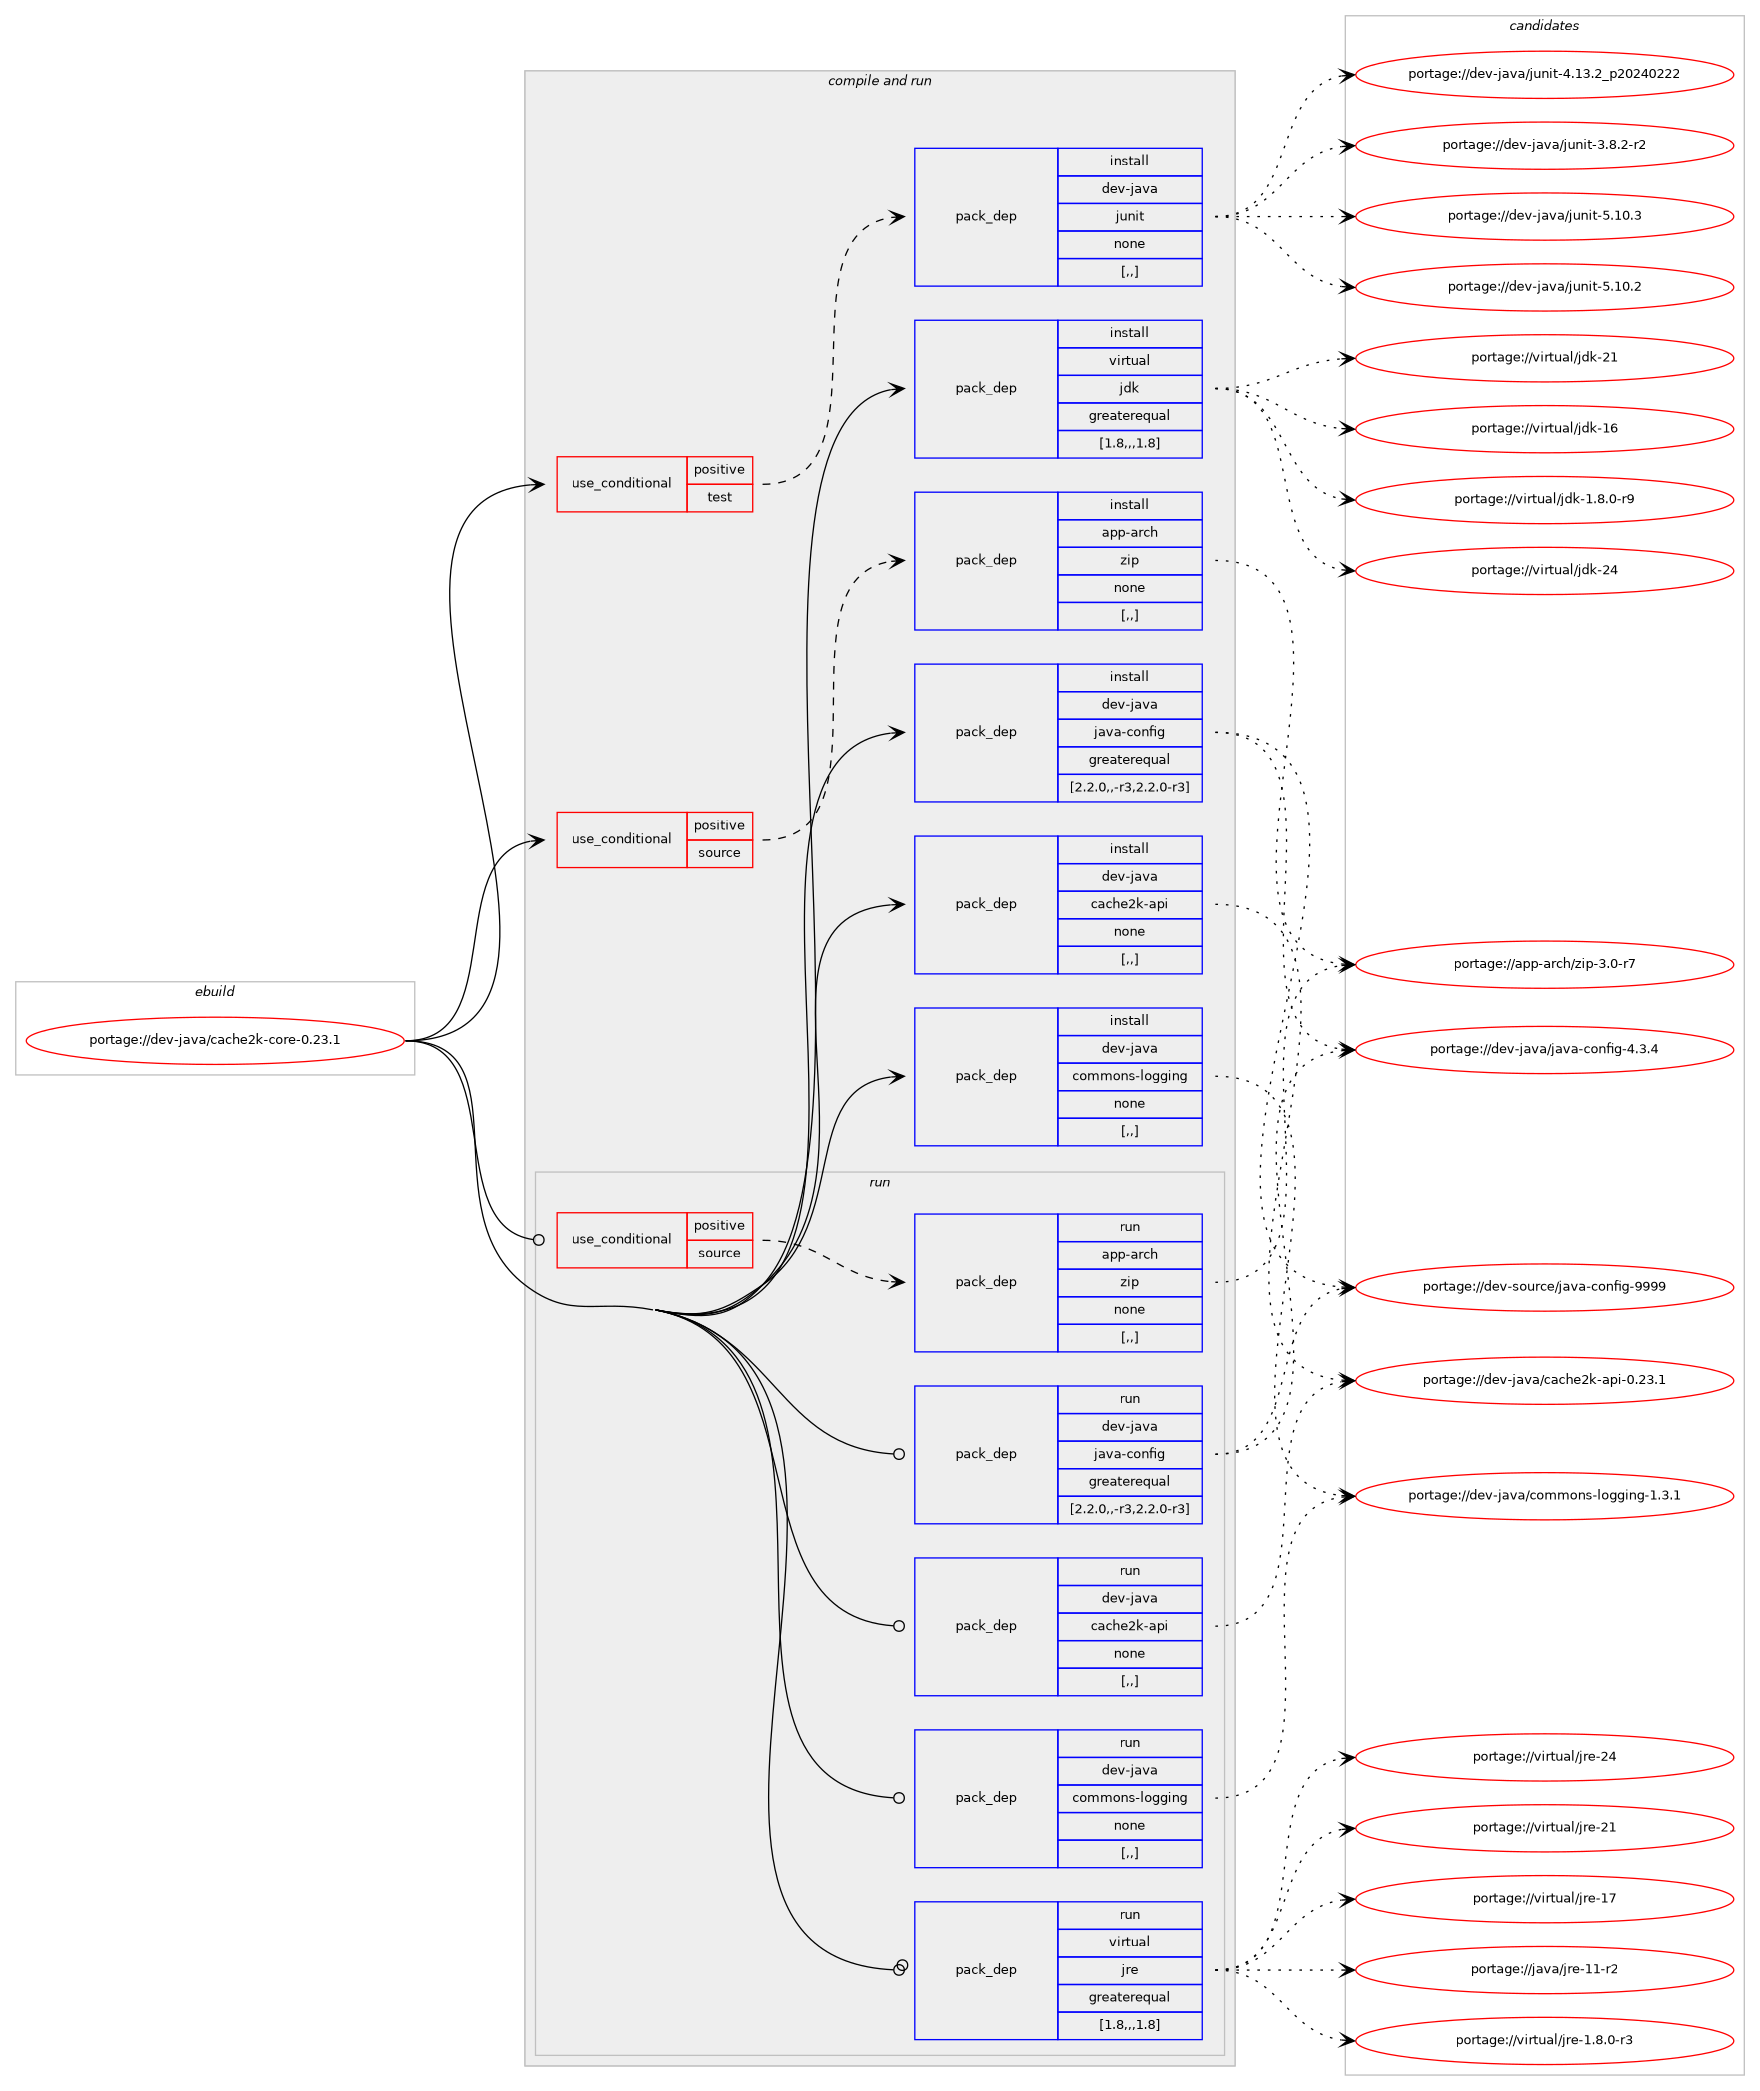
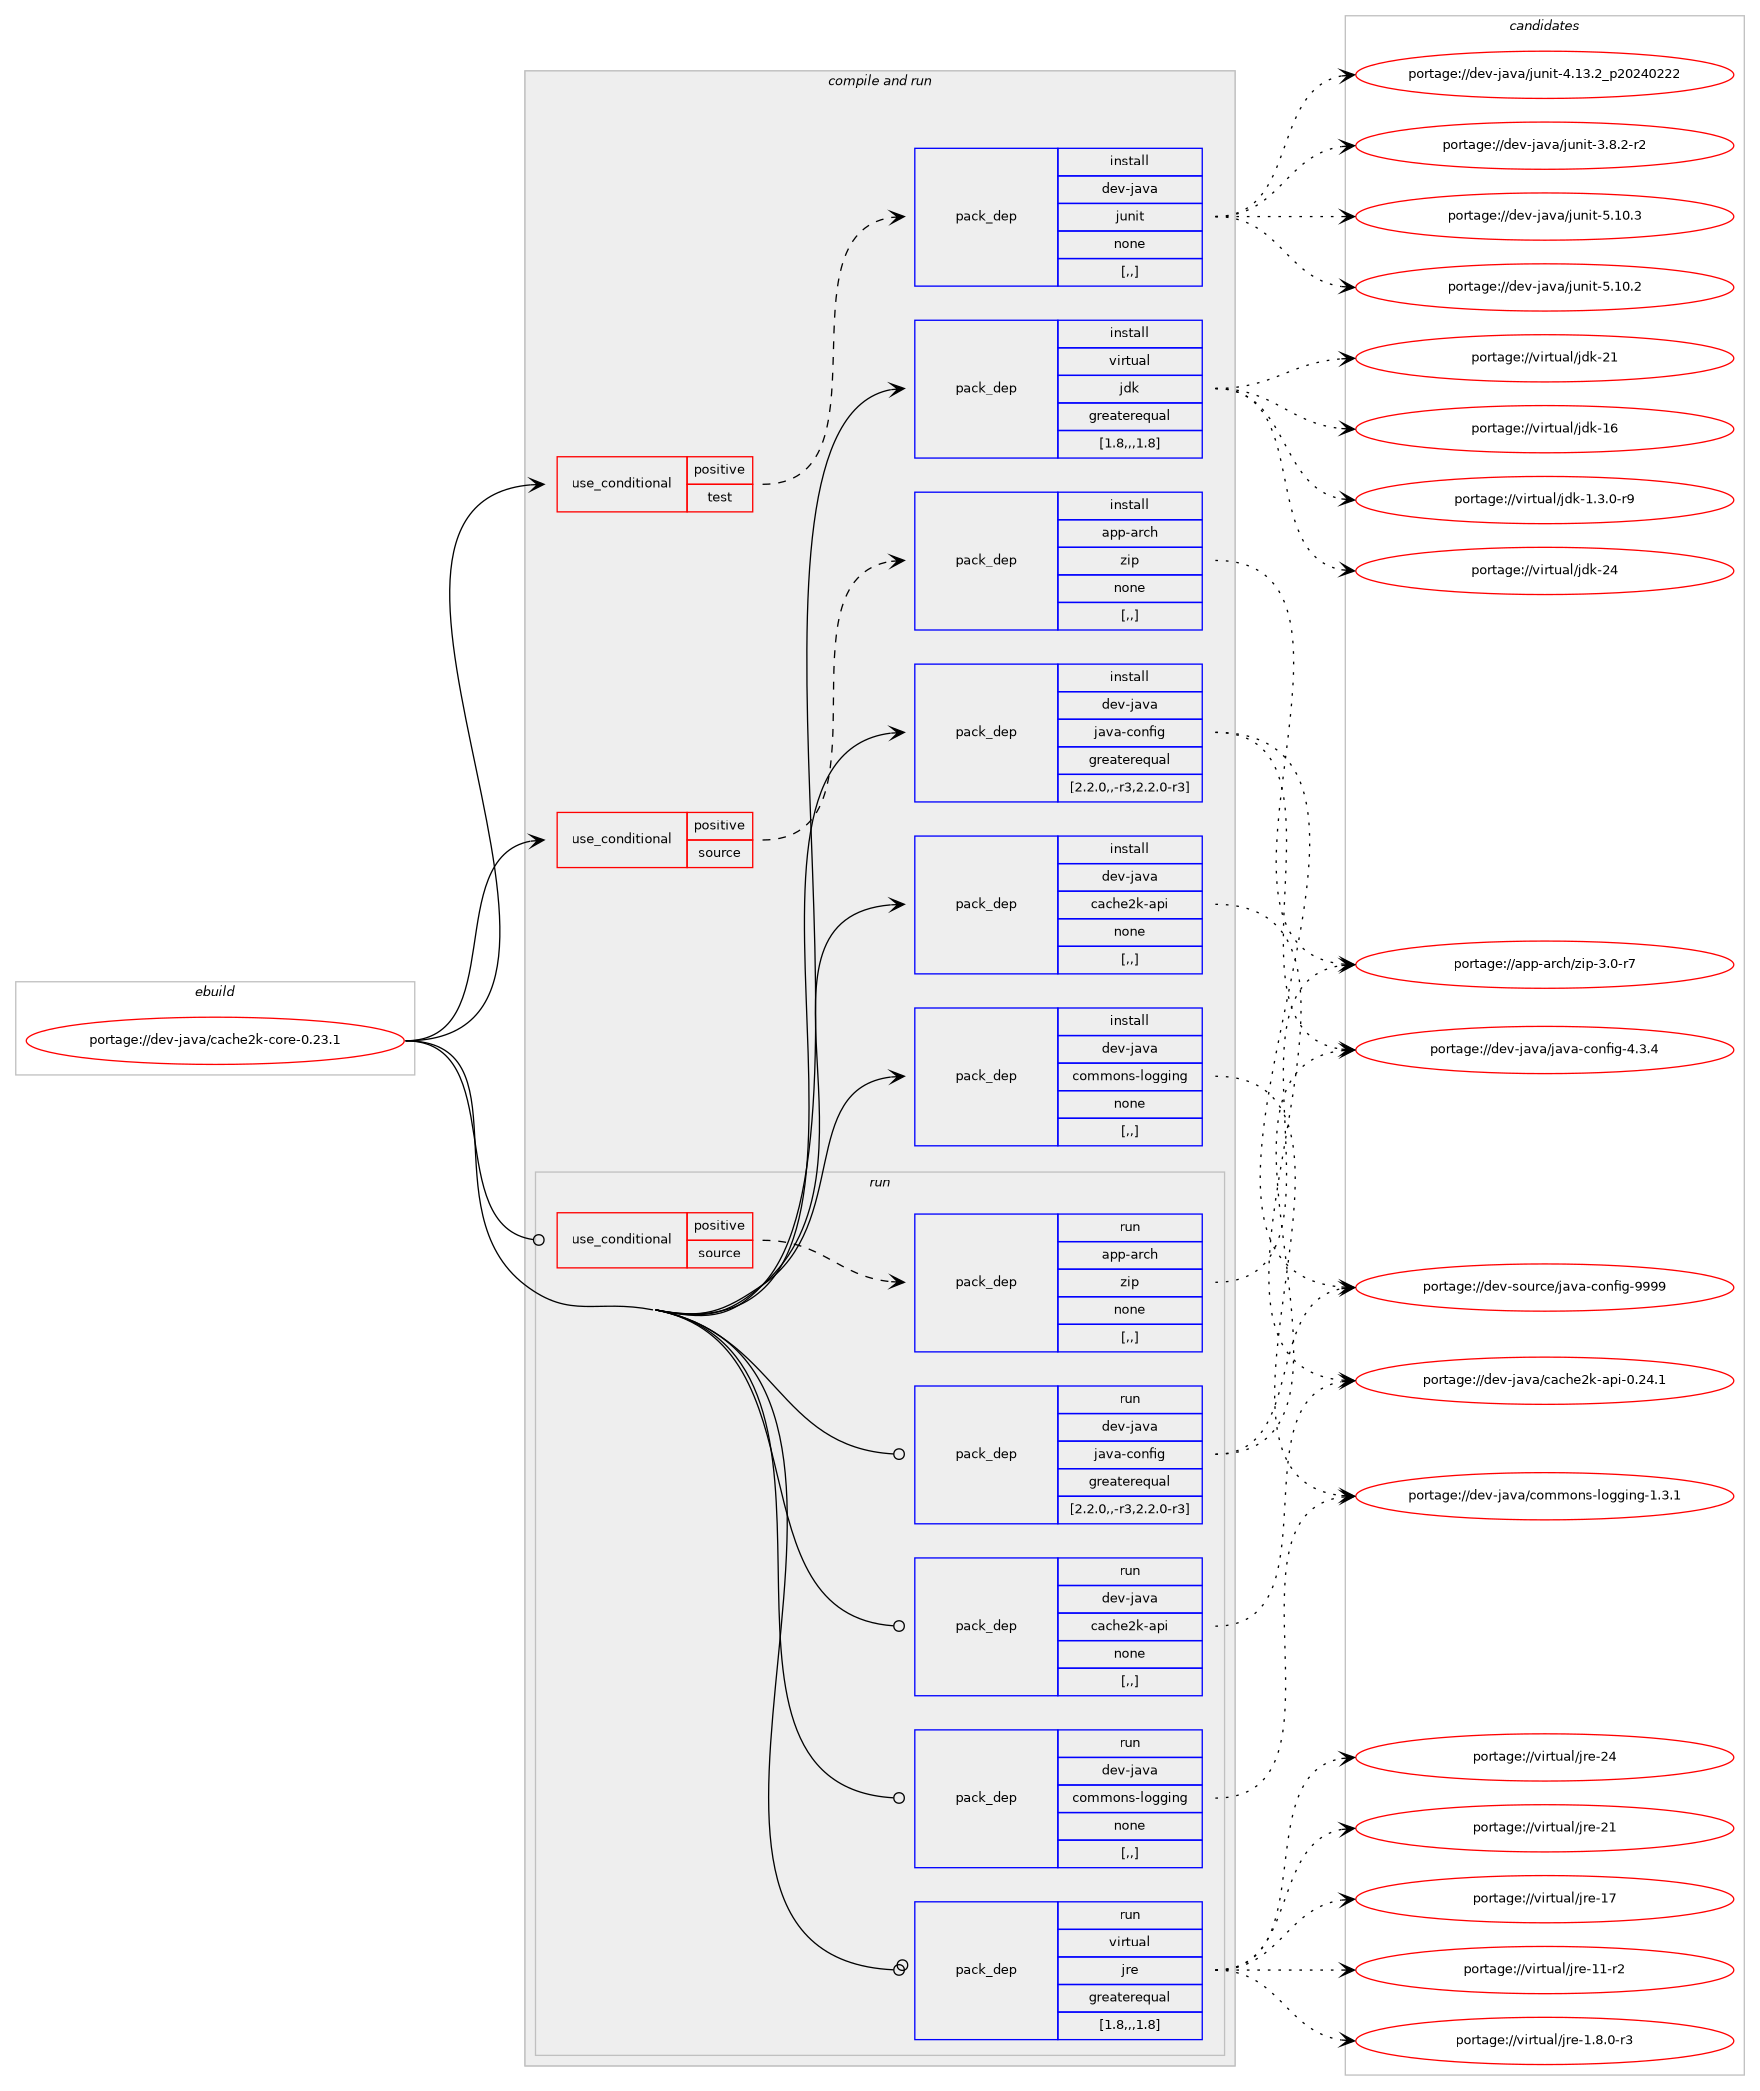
  digraph {
    compound=true
    concentrate=true
    fontname=Helvetica
    fontsize=10
    newrank=true
    rankdir=LR
    ranksep=1.5
    node [color=red fontname=Helvetica fontsize=10]
    edge [arrowhead=vee headport=w style=dotted tailport=e weight=100]
    n1 [label="portage://dev-java/cache2k-core-0.23.1" width=4]
    n2 [color=blue label=<<TABLE BORDER="0" CELLBORDER="1" CELLSPACING="0" CELLPADDING="4" WIDTH="220"><TR><TD ROWSPAN="6" CELLPADDING="30">pack_dep</TD></TR><TR><TD WIDTH="110">install</TD></TR><TR><TD>app-arch</TD></TR><TR><TD>zip</TD></TR><TR><TD>none</TD></TR><TR><TD>[,,]</TD></TR></TABLE>> shape=none]
    n3 [label=<<TABLE BORDER="0" CELLBORDER="1" CELLSPACING="0" CELLPADDING="4"><TR><TD ROWSPAN="3" CELLPADDING="10">use_conditional</TD></TR><TR><TD>positive</TD></TR><TR><TD>source</TD></TR></TABLE>> shape=none]
    n4 [color=blue label=<<TABLE BORDER="0" CELLBORDER="1" CELLSPACING="0" CELLPADDING="4" WIDTH="220"><TR><TD ROWSPAN="6" CELLPADDING="30">pack_dep</TD></TR><TR><TD WIDTH="110">install</TD></TR><TR><TD>dev-java</TD></TR><TR><TD>junit</TD></TR><TR><TD>none</TD></TR><TR><TD>[,,]</TD></TR></TABLE>> shape=none]
    n5 [label=<<TABLE BORDER="0" CELLBORDER="1" CELLSPACING="0" CELLPADDING="4"><TR><TD ROWSPAN="3" CELLPADDING="10">use_conditional</TD></TR><TR><TD>positive</TD></TR><TR><TD>test</TD></TR></TABLE>> shape=none]
    n6 [color=blue label=<<TABLE BORDER="0" CELLBORDER="1" CELLSPACING="0" CELLPADDING="4" WIDTH="220"><TR><TD ROWSPAN="6" CELLPADDING="30">pack_dep</TD></TR><TR><TD WIDTH="110">install</TD></TR><TR><TD>dev-java</TD></TR><TR><TD>cache2k-api</TD></TR><TR><TD>none</TD></TR><TR><TD>[,,]</TD></TR></TABLE>> shape=none]
    n7 [color=blue label=<<TABLE BORDER="0" CELLBORDER="1" CELLSPACING="0" CELLPADDING="4" WIDTH="220"><TR><TD ROWSPAN="6" CELLPADDING="30">pack_dep</TD></TR><TR><TD WIDTH="110">install</TD></TR><TR><TD>dev-java</TD></TR><TR><TD>commons-logging</TD></TR><TR><TD>none</TD></TR><TR><TD>[,,]</TD></TR></TABLE>> shape=none]
    n8 [color=blue label=<<TABLE BORDER="0" CELLBORDER="1" CELLSPACING="0" CELLPADDING="4" WIDTH="220"><TR><TD ROWSPAN="6" CELLPADDING="30">pack_dep</TD></TR><TR><TD WIDTH="110">install</TD></TR><TR><TD>dev-java</TD></TR><TR><TD>java-config</TD></TR><TR><TD>greaterequal</TD></TR><TR><TD>[2.2.0,,-r3,2.2.0-r3]</TD></TR></TABLE>> shape=none]
    n9 [color=blue label=<<TABLE BORDER="0" CELLBORDER="1" CELLSPACING="0" CELLPADDING="4" WIDTH="220"><TR><TD ROWSPAN="6" CELLPADDING="30">pack_dep</TD></TR><TR><TD WIDTH="110">install</TD></TR><TR><TD>virtual</TD></TR><TR><TD>jdk</TD></TR><TR><TD>greaterequal</TD></TR><TR><TD>[1.8,,,1.8]</TD></TR></TABLE>> shape=none]
    n10 [color=blue label=<<TABLE BORDER="0" CELLBORDER="1" CELLSPACING="0" CELLPADDING="4" WIDTH="220"><TR><TD ROWSPAN="6" CELLPADDING="30">pack_dep</TD></TR><TR><TD WIDTH="110">run</TD></TR><TR><TD>app-arch</TD></TR><TR><TD>zip</TD></TR><TR><TD>none</TD></TR><TR><TD>[,,]</TD></TR></TABLE>> shape=none]
    n11 [label=<<TABLE BORDER="0" CELLBORDER="1" CELLSPACING="0" CELLPADDING="4"><TR><TD ROWSPAN="3" CELLPADDING="10">use_conditional</TD></TR><TR><TD>positive</TD></TR><TR><TD>source</TD></TR></TABLE>> shape=none]
    n12 [color=blue label=<<TABLE BORDER="0" CELLBORDER="1" CELLSPACING="0" CELLPADDING="4" WIDTH="220"><TR><TD ROWSPAN="6" CELLPADDING="30">pack_dep</TD></TR><TR><TD WIDTH="110">run</TD></TR><TR><TD>dev-java</TD></TR><TR><TD>cache2k-api</TD></TR><TR><TD>none</TD></TR><TR><TD>[,,]</TD></TR></TABLE>> shape=none]
    n13 [color=blue label=<<TABLE BORDER="0" CELLBORDER="1" CELLSPACING="0" CELLPADDING="4" WIDTH="220"><TR><TD ROWSPAN="6" CELLPADDING="30">pack_dep</TD></TR><TR><TD WIDTH="110">run</TD></TR><TR><TD>dev-java</TD></TR><TR><TD>commons-logging</TD></TR><TR><TD>none</TD></TR><TR><TD>[,,]</TD></TR></TABLE>> shape=none]
    n14 [color=blue label=<<TABLE BORDER="0" CELLBORDER="1" CELLSPACING="0" CELLPADDING="4" WIDTH="220"><TR><TD ROWSPAN="6" CELLPADDING="30">pack_dep</TD></TR><TR><TD WIDTH="110">run</TD></TR><TR><TD>dev-java</TD></TR><TR><TD>java-config</TD></TR><TR><TD>greaterequal</TD></TR><TR><TD>[2.2.0,,-r3,2.2.0-r3]</TD></TR></TABLE>> shape=none]
    n15 [color=blue label=<<TABLE BORDER="0" CELLBORDER="1" CELLSPACING="0" CELLPADDING="4" WIDTH="220"><TR><TD ROWSPAN="6" CELLPADDING="30">pack_dep</TD></TR><TR><TD WIDTH="110">run</TD></TR><TR><TD>virtual</TD></TR><TR><TD>jre</TD></TR><TR><TD>greaterequal</TD></TR><TR><TD>[1.8,,,1.8]</TD></TR></TABLE>> shape=none]
    n16 [label="portage://app-arch/zip-3.0-r7" width=4]
    n17 [label="portage://dev-java/junit-5.10.3" width=4]
    n18 [label="portage://dev-java/junit-5.10.2" width=4]
    n19 [label="portage://dev-java/junit-4.13.2_p20240222" width=4]
    n20 [label="portage://dev-java/junit-3.8.2-r2" width=4]
-   n21 [label="portage://dev-java/cache2k-api-0.23.1" width=4]
+   n21 [label="portage://dev-java/cache2k-api-0.24.1" width=4]
    n22 [label="portage://dev-java/commons-logging-1.3.1" width=4]
    n23 [label="portage://dev-source/java-config-9999" width=4]
    n24 [label="portage://dev-java/java-config-4.3.4" width=4]
    n25 [label="portage://virtual/jdk-24" width=4]
    n26 [label="portage://virtual/jdk-21" width=4]
    n27 [label="portage://virtual/jdk-16" width=4]
-   n28 [label="portage://virtual/jdk-1.8.0-r9" width=4]
+   n28 [label="portage://virtual/jdk-1.3.0-r9" width=4]
    n29 [label="portage://virtual/jre-24" width=4]
    n30 [label="portage://virtual/jre-21" width=4]
    n31 [label="portage://virtual/jre-17" width=4]
-   n32 [label="portage://java/jre-11-r2" width=4]
+   n32 [label="portage://virtual/jre-11-r2" width=4]
    n33 [label="portage://virtual/jre-1.8.0-r3" width=4]
    subgraph cluster_1 {
      color=gray
      label=<<i>ebuild</i>>
      n1
    }
    subgraph cluster_2 {
      color=gray
      label=<<i>dependencies</i>>
      subgraph cluster_3 {
        color=gray
        fillcolor="#eeeeee"
        label=<<i>compile</i>>
        style=filled
        subgraph sub_4 {
          color=gray
          fillcolor="#eeeeee"
          label=<<i>compile</i>>
          style=filled
          n3
          subgraph sub_5 {
            color=gray
            fillcolor="#eeeeee"
            label=<<i>compile</i>>
            style=filled
            n2
          }
        }
        subgraph sub_6 {
          color=gray
          fillcolor="#eeeeee"
          label=<<i>compile</i>>
          style=filled
          n5
          subgraph sub_7 {
            color=gray
            fillcolor="#eeeeee"
            label=<<i>compile</i>>
            style=filled
            n4
          }
        }
        subgraph sub_8 {
          color=gray
          fillcolor="#eeeeee"
          label=<<i>compile</i>>
          style=filled
          n6
        }
        subgraph sub_9 {
          color=gray
          fillcolor="#eeeeee"
          label=<<i>compile</i>>
          style=filled
          n7
        }
        subgraph sub_10 {
          color=gray
          fillcolor="#eeeeee"
          label=<<i>compile</i>>
          style=filled
          n8
        }
        subgraph sub_11 {
          color=gray
          fillcolor="#eeeeee"
          label=<<i>compile</i>>
          style=filled
          n9
        }
      }
      subgraph cluster_12 {
        color=gray
        fillcolor="#eeeeee"
        label=<<i>compile and run</i>>
        style=filled
      }
      subgraph cluster_13 {
        color=gray
        fillcolor="#eeeeee"
        label=<<i>run</i>>
        style=filled
        subgraph sub_14 {
          color=gray
          fillcolor="#eeeeee"
          label=<<i>run</i>>
          style=filled
          n11
          subgraph sub_15 {
            color=gray
            fillcolor="#eeeeee"
            label=<<i>run</i>>
            style=filled
            n10
          }
        }
        subgraph sub_16 {
          color=gray
          fillcolor="#eeeeee"
          label=<<i>run</i>>
          style=filled
          n12
        }
        subgraph sub_17 {
          color=gray
          fillcolor="#eeeeee"
          label=<<i>run</i>>
          style=filled
          n13
        }
        subgraph sub_18 {
          color=gray
          fillcolor="#eeeeee"
          label=<<i>run</i>>
          style=filled
          n14
        }
        subgraph sub_19 {
          color=gray
          fillcolor="#eeeeee"
          label=<<i>run</i>>
          style=filled
          n15
        }
      }
    }
    subgraph cluster_20 {
      color=gray
      label=<<i>candidates</i>>
      rank=same
      subgraph sub_21 {
        color=black
        label=<<i>candidates</i>>
        nodesep=1
        rank=same
        n16
      }
      subgraph sub_22 {
        color=black
        label=<<i>candidates</i>>
        nodesep=1
        rank=same
        n17
        n18
        n19
        n20
      }
      subgraph sub_23 {
        color=black
        label=<<i>candidates</i>>
        nodesep=1
        rank=same
        n21
      }
      subgraph sub_24 {
        color=black
        label=<<i>candidates</i>>
        nodesep=1
        rank=same
        n22
      }
      subgraph sub_25 {
        color=black
        label=<<i>candidates</i>>
        nodesep=1
        rank=same
        n23
        n24
      }
      subgraph sub_26 {
        color=black
        label=<<i>candidates</i>>
        nodesep=1
        rank=same
        n25
        n26
        n27
        n28
      }
      subgraph sub_27 {
        color=black
        label=<<i>candidates</i>>
        nodesep=1
        rank=same
        n16
      }
      subgraph sub_28 {
        color=black
        label=<<i>candidates</i>>
        nodesep=1
        rank=same
        n21
      }
      subgraph sub_29 {
        color=black
        label=<<i>candidates</i>>
        nodesep=1
        rank=same
        n22
      }
      subgraph sub_30 {
        color=black
        label=<<i>candidates</i>>
        nodesep=1
        rank=same
        n23
        n24
      }
      subgraph sub_31 {
        color=black
        label=<<i>candidates</i>>
        nodesep=1
        rank=same
        n29
        n30
        n31
        n32
        n33
      }
    }
    n1 -> n3 [style=solid weight=20]
    n1 -> n5 [style=solid weight=20]
    n1 -> n6 [style=solid weight=20]
    n1 -> n7 [style=solid weight=20]
    n1 -> n8 [style=solid weight=20]
    n1 -> n9 [style=solid weight=20]
    n1 -> n11 [arrowhead=odot style=solid weight=20]
    n1 -> n12 [arrowhead=odot style=solid weight=20]
    n1 -> n13 [arrowhead=odot style=solid weight=20]
    n1 -> n14 [arrowhead=odot style=solid weight=20]
    n1 -> n15 [arrowhead=odot style=solid weight=20]
    n2 -> n16
    n3 -> n2 [style=dashed weight=20]
    n4 -> n17
    n4 -> n18
    n4 -> n19
    n4 -> n20
    n5 -> n4 [style=dashed weight=20]
    n6 -> n21
    n7 -> n22
    n8 -> n23
    n8 -> n24
    n9 -> n25
    n9 -> n26
    n9 -> n27
    n9 -> n28
    n10 -> n16
    n11 -> n10 [style=dashed weight=20]
    n12 -> n21
    n13 -> n22
    n14 -> n23
    n14 -> n24
    n15 -> n29
    n15 -> n30
    n15 -> n31
    n15 -> n32
    n15 -> n33
  }
